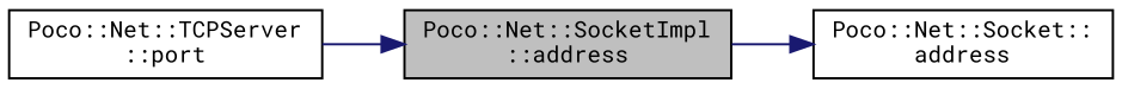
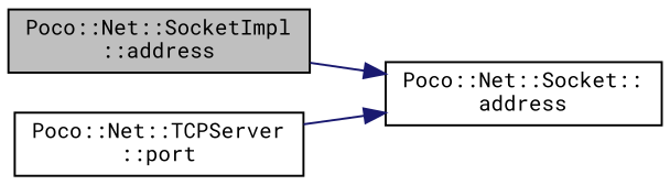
  digraph {
    fontname="Roboto Mono"
    rankdir=RL
    node [color=black fillcolor=white fontname="Roboto Mono" fontsize=10 shape=record style=filled]
    edge [color=midnightblue dir=back fontname="Roboto Mono" fontsize=10 labelfontname=Helvetica labelfontsize=10 style=solid]
    n1 [fillcolor=grey75 fontcolor=black height=0.2 label="Poco::Net::SocketImpl\l::address" width=0.4]
    n2 [height=0.2 label="Poco::Net::Socket::\laddress" width=0.4]
    n3 [height=0.2 label="Poco::Net::TCPServer\l::port" width=0.4]
    n2 -> n1
-   n1 -> n3
+   n2 -> n3
  }
